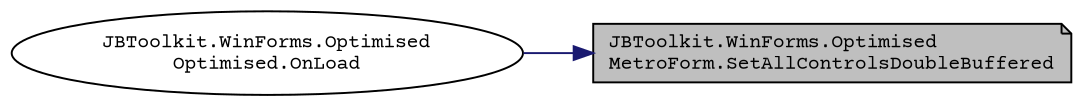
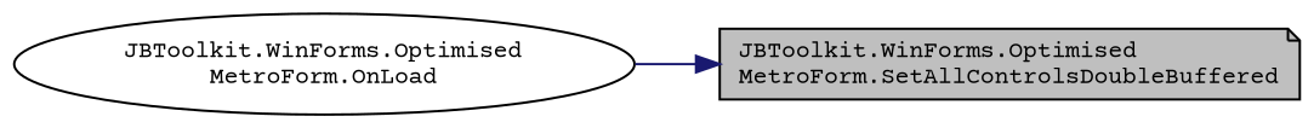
  digraph {
    rankdir=RL
    fontname="Courier Prime"
    node [color=black fontname="Courier Prime" fontsize=10 style=filled]
    n1 [fillcolor=grey75 fontcolor=black height=0.2 label="JBToolkit.WinForms.Optimised\lMetroForm.SetAllControlsDoubleBuffered" shape=note width=0.4]
-   n2 [fillcolor=white height=0.2 label="JBToolkit.WinForms.Optimised\lOptimised.OnLoad" shape=ellipse width=0.4]
+   n2 [fillcolor=white height=0.2 label="JBToolkit.WinForms.Optimised\lMetroForm.OnLoad" shape=ellipse width=0.4]
    n1 -> n2 [color=midnightblue dir=back fontname="Courier Prime" fontsize=10 labelfontname=Helvetica labelfontsize=10 style=solid]
  }
